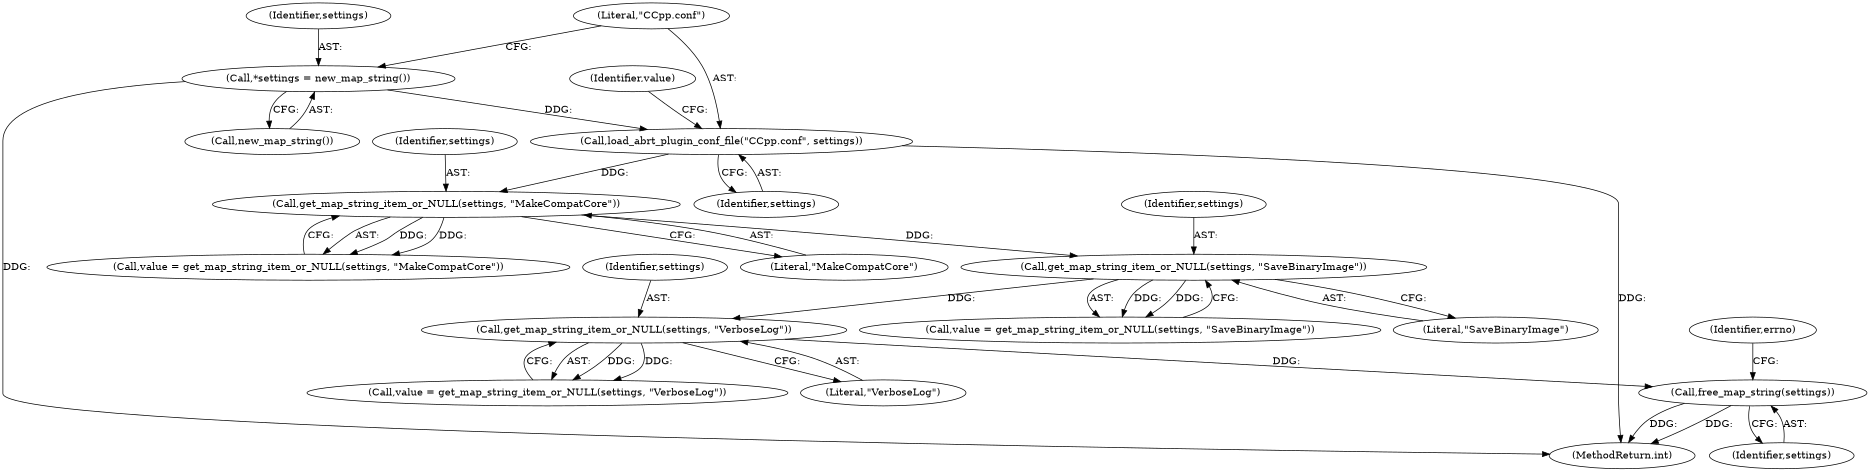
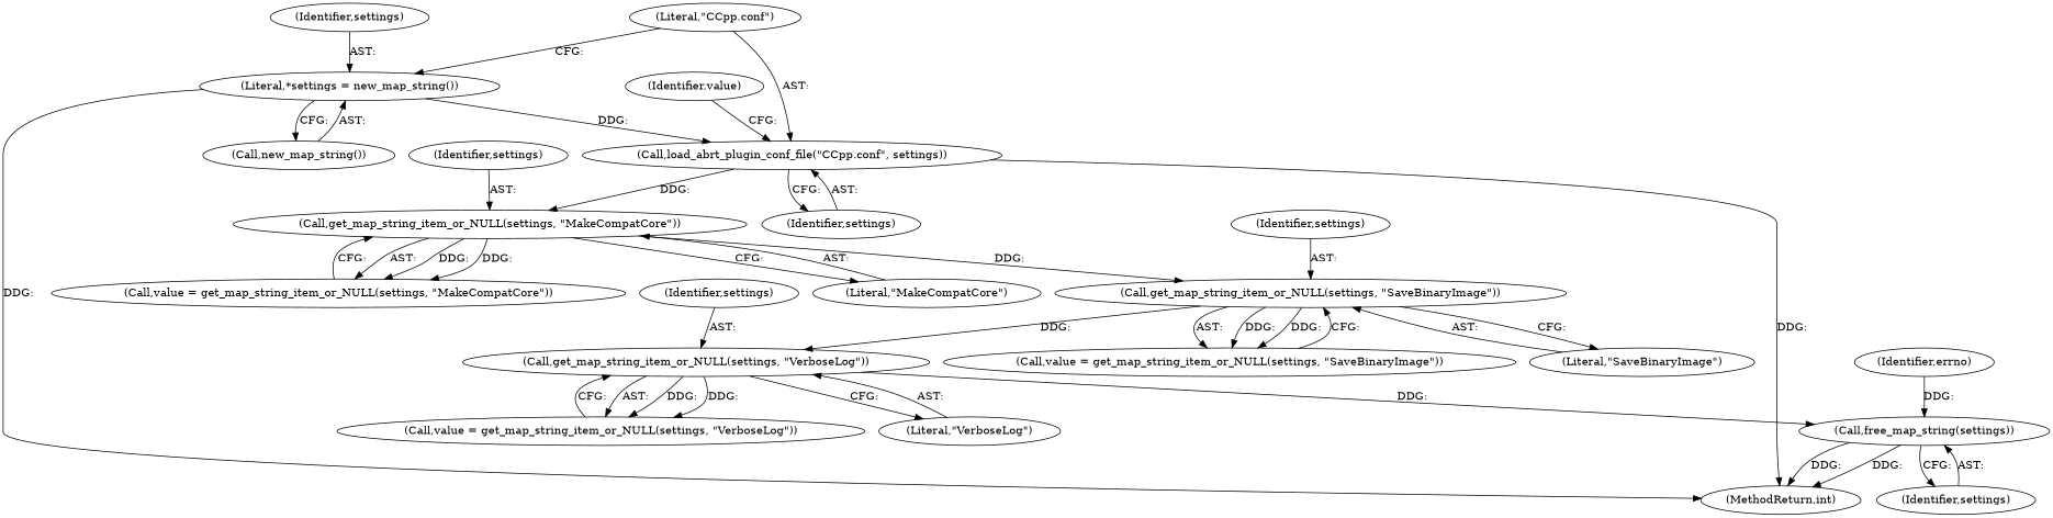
  digraph {
    n1 [label="(Call,free_map_string(settings))"]
    n2 [label="(MethodReturn,int)"]
    n3 [label="(Identifier,settings)"]
    n4 [label="(Call,get_map_string_item_or_NULL(settings, \"VerboseLog\"))"]
    n5 [label="(Call,value = get_map_string_item_or_NULL(settings, \"VerboseLog\"))"]
    n6 [label="(Literal,\"VerboseLog\")"]
    n7 [label="(Call,get_map_string_item_or_NULL(settings, \"SaveBinaryImage\"))"]
    n8 [label="(Literal,\"SaveBinaryImage\")"]
    n9 [label="(Call,value = get_map_string_item_or_NULL(settings, \"SaveBinaryImage\"))"]
    n10 [label="(Call,get_map_string_item_or_NULL(settings, \"MakeCompatCore\"))"]
    n11 [label="(Call,value = get_map_string_item_or_NULL(settings, \"MakeCompatCore\"))"]
    n12 [label="(Literal,\"MakeCompatCore\")"]
    n13 [label="(Call,load_abrt_plugin_conf_file(\"CCpp.conf\", settings))"]
    n14 [label="(Identifier,settings)"]
-   n15 [label="(Call,*settings = new_map_string())"]
+   n15 [label="(Literal,*settings = new_map_string())"]
    n16 [label="(Call,new_map_string())"]
    n17 [label="(Literal,\"CCpp.conf\")"]
    n18 [label="(Identifier,settings)"]
    n19 [label="(Identifier,settings)"]
    n20 [label="(Identifier,errno)"]
    n21 [label="(Identifier,settings)"]
    n22 [label="(Identifier,value)"]
    n23 [label="(Identifier,settings)"]
    n1 -> n2 [label="DDG: "]
    n1 -> n2 [label="DDG: "]
    n1 -> n3 [label="CFG: "]
    n3 -> n1 [label="AST: "]
    n4 -> n1 [label="DDG: "]
    n4 -> n5 [label="AST: "]
    n4 -> n5 [label="DDG: "]
    n4 -> n5 [label="DDG: "]
    n4 -> n6 [label="CFG: "]
    n5 -> n4 [label="CFG: "]
    n6 -> n4 [label="AST: "]
    n7 -> n4 [label="DDG: "]
    n7 -> n8 [label="CFG: "]
    n7 -> n9 [label="AST: "]
    n7 -> n9 [label="DDG: "]
    n7 -> n9 [label="DDG: "]
    n8 -> n7 [label="AST: "]
    n9 -> n7 [label="CFG: "]
    n10 -> n7 [label="DDG: "]
    n10 -> n11 [label="AST: "]
    n10 -> n11 [label="DDG: "]
    n10 -> n11 [label="DDG: "]
    n10 -> n12 [label="CFG: "]
    n11 -> n10 [label="CFG: "]
    n12 -> n10 [label="AST: "]
    n13 -> n2 [label="DDG: "]
    n13 -> n10 [label="DDG: "]
    n13 -> n14 [label="CFG: "]
    n14 -> n13 [label="AST: "]
    n15 -> n2 [label="DDG: "]
    n15 -> n13 [label="DDG: "]
    n15 -> n16 [label="CFG: "]
    n16 -> n15 [label="AST: "]
    n17 -> n13 [label="AST: "]
    n17 -> n15 [label="CFG: "]
    n18 -> n4 [label="AST: "]
    n19 -> n15 [label="AST: "]
-   n20 -> n1 [label="CFG: "]
+   n20 -> n1 [label="DDG: "]
    n21 -> n10 [label="AST: "]
    n22 -> n13 [label="CFG: "]
    n23 -> n7 [label="AST: "]
  }
